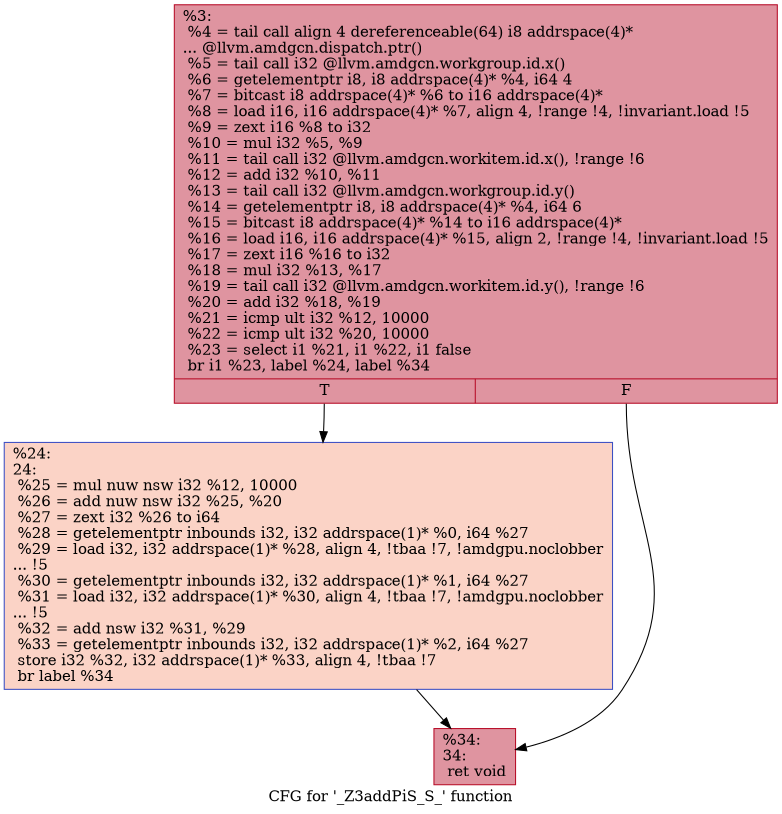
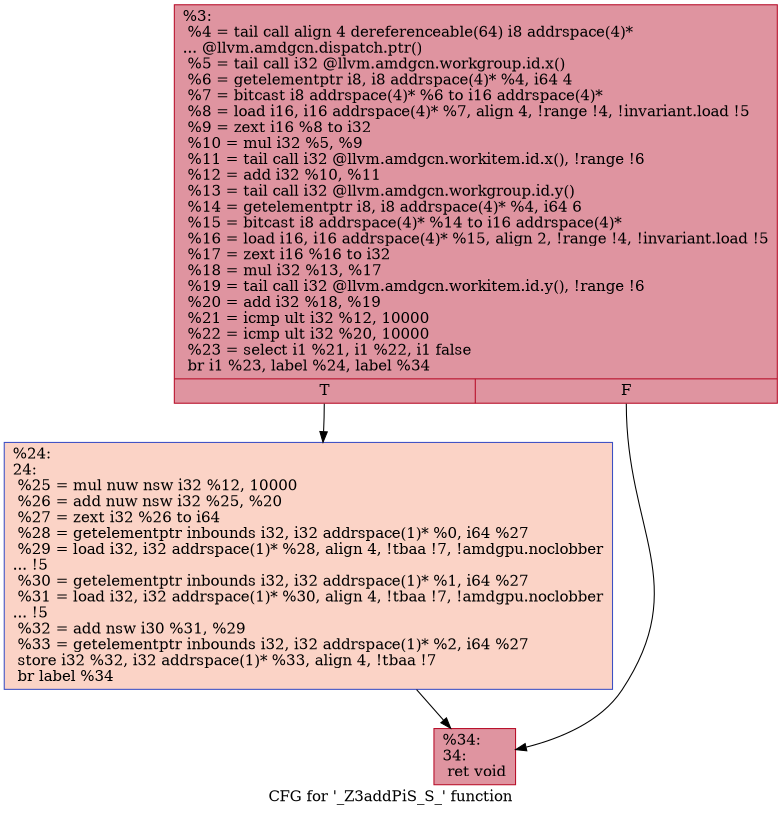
  digraph {
    label="CFG for '_Z3addPiS_S_' function"
    node [color="#b70d28ff" fillcolor="#b70d2870" shape=record style=filled]
    n1 [label="{%3:\l  %4 = tail call align 4 dereferenceable(64) i8 addrspace(4)*\l... @llvm.amdgcn.dispatch.ptr()\l  %5 = tail call i32 @llvm.amdgcn.workgroup.id.x()\l  %6 = getelementptr i8, i8 addrspace(4)* %4, i64 4\l  %7 = bitcast i8 addrspace(4)* %6 to i16 addrspace(4)*\l  %8 = load i16, i16 addrspace(4)* %7, align 4, !range !4, !invariant.load !5\l  %9 = zext i16 %8 to i32\l  %10 = mul i32 %5, %9\l  %11 = tail call i32 @llvm.amdgcn.workitem.id.x(), !range !6\l  %12 = add i32 %10, %11\l  %13 = tail call i32 @llvm.amdgcn.workgroup.id.y()\l  %14 = getelementptr i8, i8 addrspace(4)* %4, i64 6\l  %15 = bitcast i8 addrspace(4)* %14 to i16 addrspace(4)*\l  %16 = load i16, i16 addrspace(4)* %15, align 2, !range !4, !invariant.load !5\l  %17 = zext i16 %16 to i32\l  %18 = mul i32 %13, %17\l  %19 = tail call i32 @llvm.amdgcn.workitem.id.y(), !range !6\l  %20 = add i32 %18, %19\l  %21 = icmp ult i32 %12, 10000\l  %22 = icmp ult i32 %20, 10000\l  %23 = select i1 %21, i1 %22, i1 false\l  br i1 %23, label %24, label %34\l|{<s0>T|<s1>F}}"]
-   n2 [color="#3d50c3ff" fillcolor="#f59c7d70" label="{%24:\l24:                                               \l  %25 = mul nuw nsw i32 %12, 10000\l  %26 = add nuw nsw i32 %25, %20\l  %27 = zext i32 %26 to i64\l  %28 = getelementptr inbounds i32, i32 addrspace(1)* %0, i64 %27\l  %29 = load i32, i32 addrspace(1)* %28, align 4, !tbaa !7, !amdgpu.noclobber\l... !5\l  %30 = getelementptr inbounds i32, i32 addrspace(1)* %1, i64 %27\l  %31 = load i32, i32 addrspace(1)* %30, align 4, !tbaa !7, !amdgpu.noclobber\l... !5\l  %32 = add nsw i32 %31, %29\l  %33 = getelementptr inbounds i32, i32 addrspace(1)* %2, i64 %27\l  store i32 %32, i32 addrspace(1)* %33, align 4, !tbaa !7\l  br label %34\l}"]
+   n2 [color="#3d50c3ff" fillcolor="#f59c7d70" label="{%24:\l24:                                               \l  %25 = mul nuw nsw i32 %12, 10000\l  %26 = add nuw nsw i32 %25, %20\l  %27 = zext i32 %26 to i64\l  %28 = getelementptr inbounds i32, i32 addrspace(1)* %0, i64 %27\l  %29 = load i32, i32 addrspace(1)* %28, align 4, !tbaa !7, !amdgpu.noclobber\l... !5\l  %30 = getelementptr inbounds i32, i32 addrspace(1)* %1, i64 %27\l  %31 = load i32, i32 addrspace(1)* %30, align 4, !tbaa !7, !amdgpu.noclobber\l... !5\l  %32 = add nsw i30 %31, %29\l  %33 = getelementptr inbounds i32, i32 addrspace(1)* %2, i64 %27\l  store i32 %32, i32 addrspace(1)* %33, align 4, !tbaa !7\l  br label %34\l}"]
    n3 [label="{%34:\l34:                                               \l  ret void\l}"]
    n1 -> n2 [tailport=s0]
    n1 -> n3 [tailport=s1]
    n2 -> n3
  }
